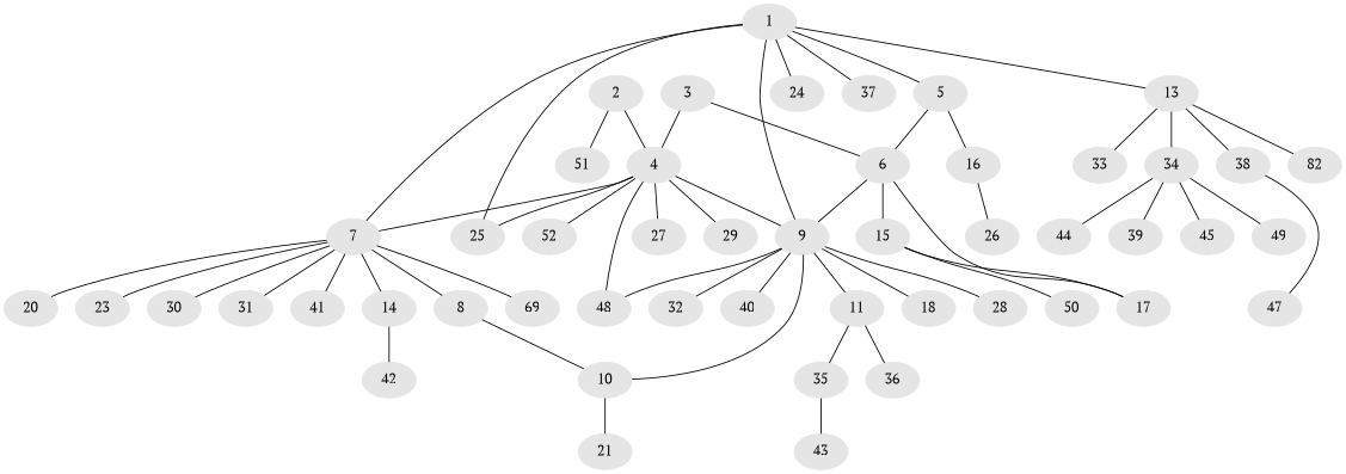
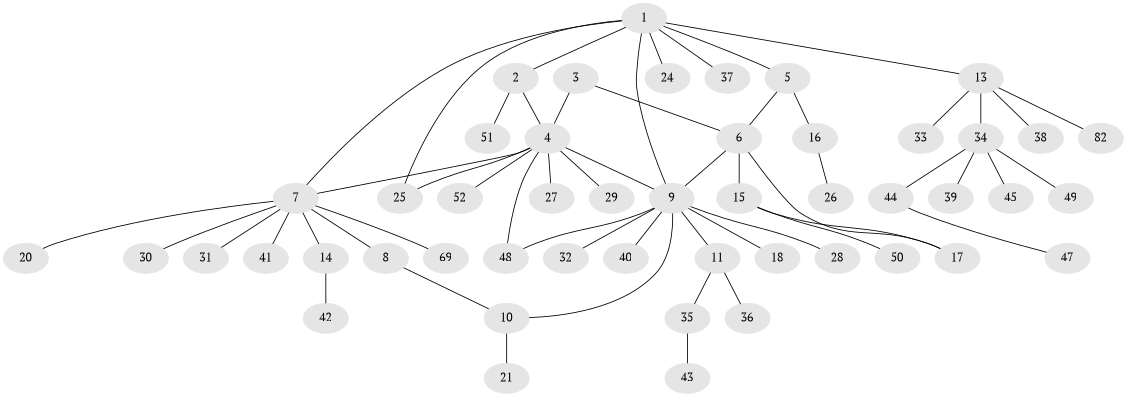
  graph {
    fontname="PT Serif"
    node [color=gray90 fontname="PT Serif" style=filled]
    edge [fontname="PT Serif"]
    1
    2
    5
    7
    9
    13
    24
    25
    37
    4
    51
    6
    16
    8
    14
    n16 [label=69]
    20
-   23
    30
    31
    41
    48
    10
    11
    18
    28
    32
    40
    n29 [label=82]
    33
    34
    38
    27
    29
    52
    3
    15
    17
    26
    50
    42
    21
    35
    36
    43
    39
    44
    45
    49
    47
+   1 -- 2
    1 -- 5
    1 -- 7
    1 -- 9
    1 -- 13
    1 -- 24
    1 -- 25
    1 -- 37
    2 -- 4
    2 -- 51
    5 -- 6
    5 -- 16
    7 -- 8
    7 -- 14
    7 -- n16
    7 -- 20
-   7 -- 23
    7 -- 30
    7 -- 31
    7 -- 41
    9 -- 48
    9 -- 10
    9 -- 11
    9 -- 18
    9 -- 28
    9 -- 32
    9 -- 40
    13 -- n29
    13 -- 33
    13 -- 34
    13 -- 38
    4 -- 7
    4 -- 9
    4 -- 25
    4 -- 48
    4 -- 27
    4 -- 29
    4 -- 52
    6 -- 9
    6 -- 15
    6 -- 17
    16 -- 26
    8 -- 10
    14 -- 42
    10 -- 21
    11 -- 35
    11 -- 36
    34 -- 39
    34 -- 44
    34 -- 45
    34 -- 49
-   38 -- 47
+   44 -- 47
    3 -- 4
    3 -- 6
    15 -- 17
    15 -- 50
    35 -- 43
  }
